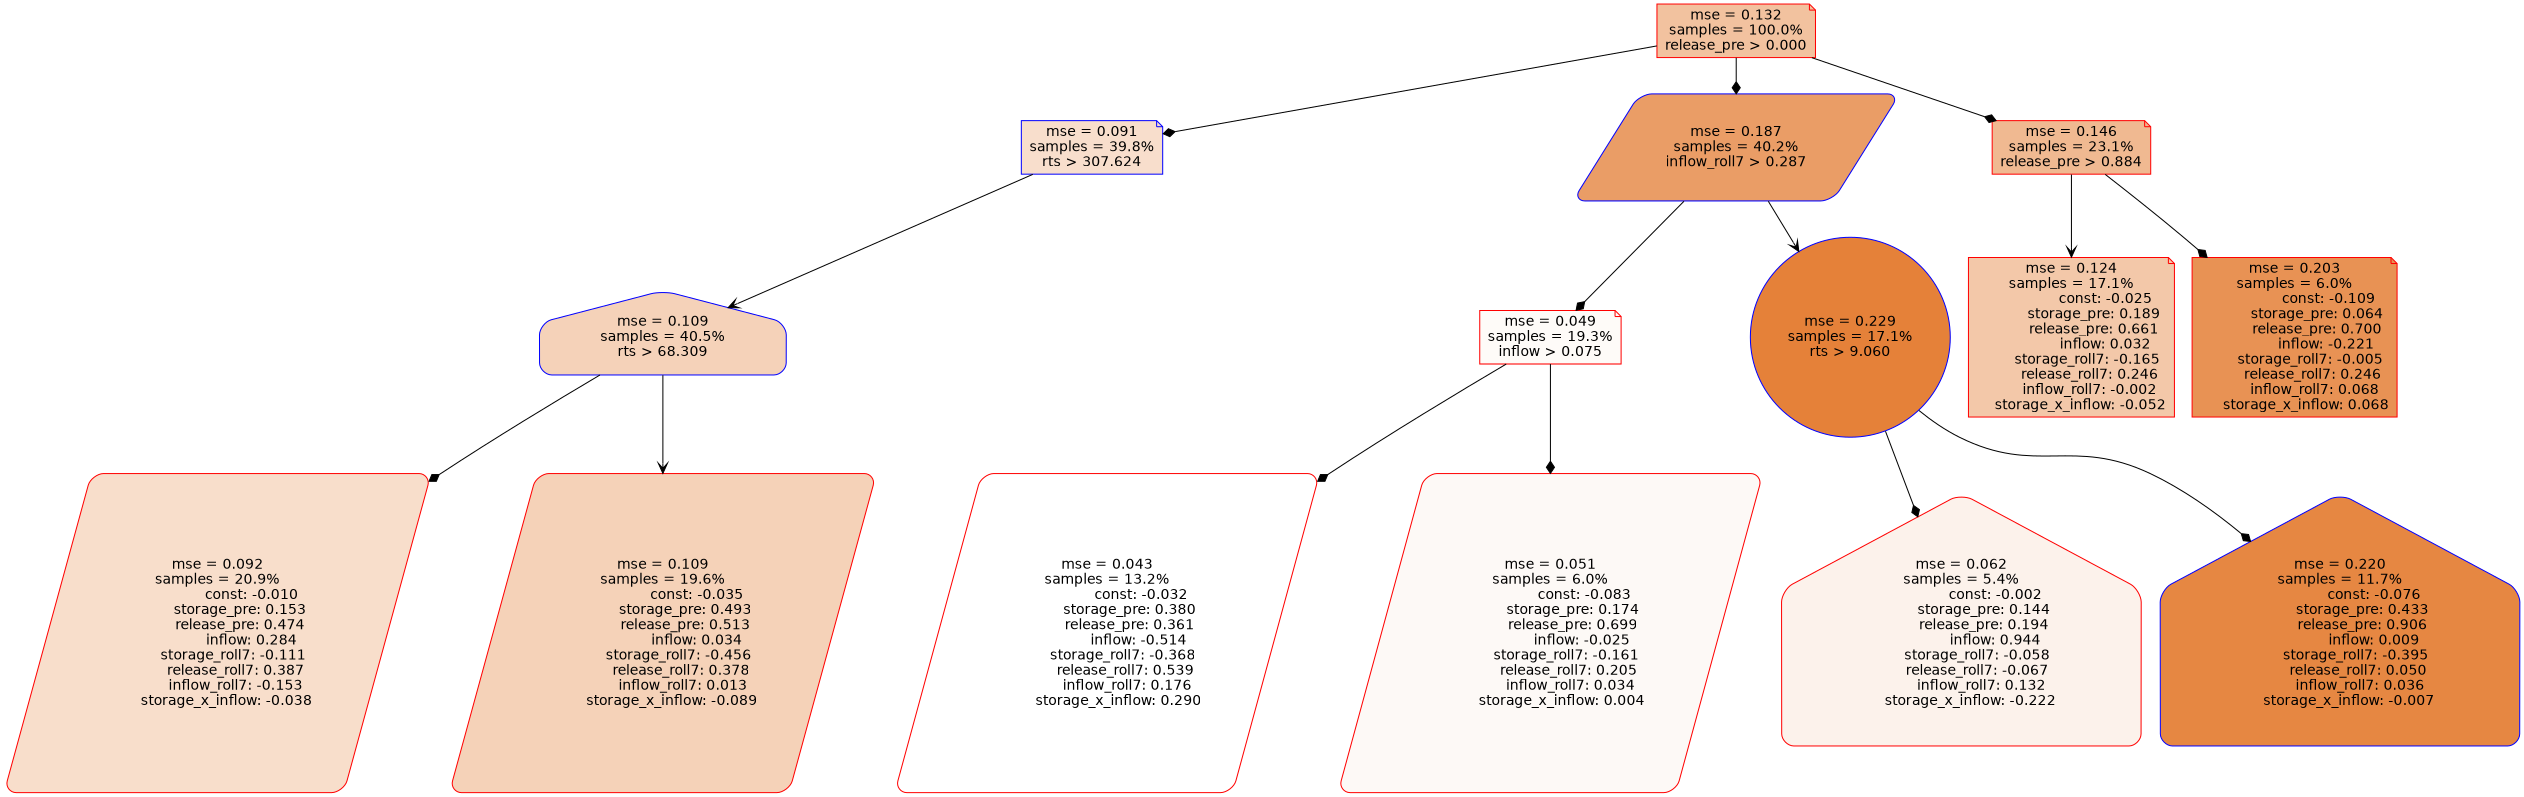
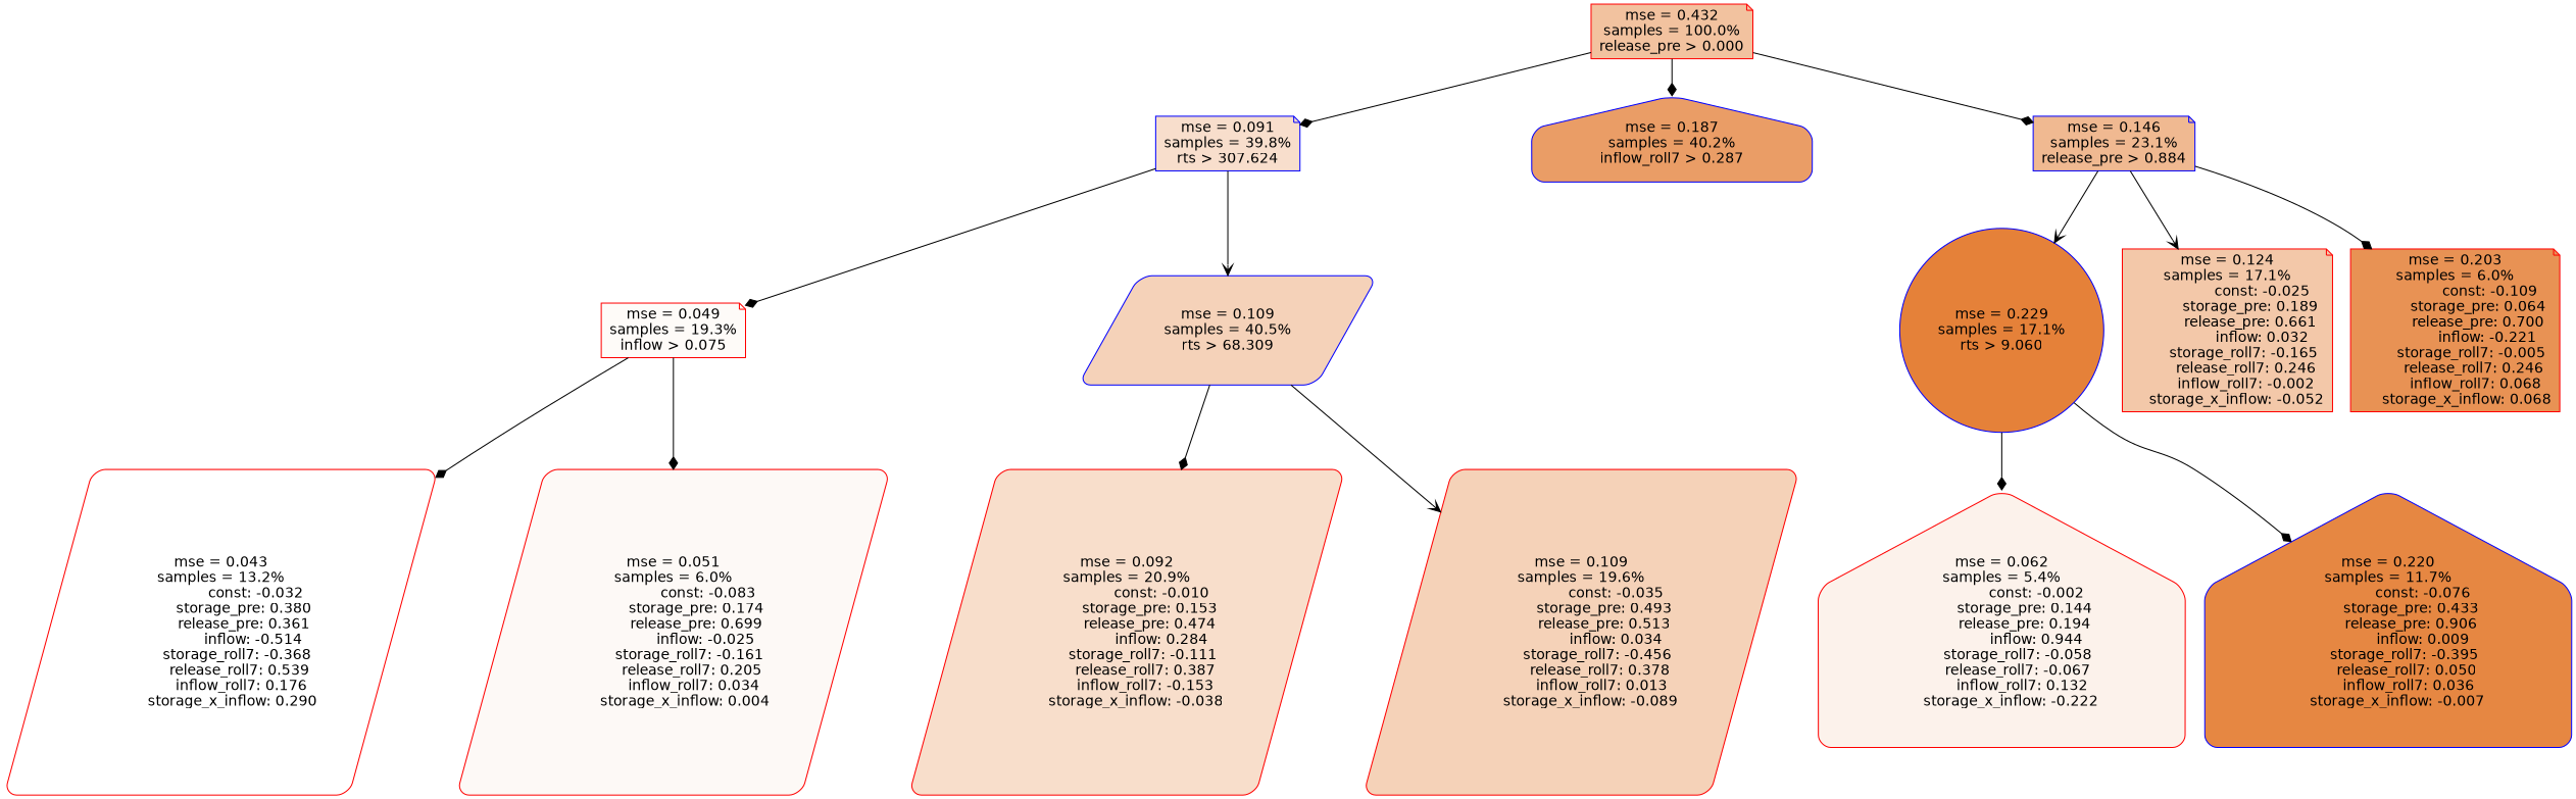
  digraph {
    node [color=red fontname=helvetica shape=note style="filled, rounded"]
    edge [arrowhead=diamond fontname=helvetica]
-   n1 [fillcolor="#f2c29f" label="mse = 0.132\nsamples = 100.0%\nrelease_pre > 0.000"]
+   n1 [fillcolor="#f2c29f" label="mse = 0.432\nsamples = 100.0%\nrelease_pre > 0.000"]
    n2 [color=blue fillcolor="#f8decc" label="mse = 0.091\nsamples = 39.8%\nrts > 307.624"]
-   n3 [color=blue fillcolor="#ea9d66" label="mse = 0.187\nsamples = 40.2%\ninflow_roll7 > 0.287" shape=parallelogram]
-   n4 [fillcolor="#f0b991" label="mse = 0.146\nsamples = 23.1%\nrelease_pre > 0.884"]
+   n3 [color=blue fillcolor="#ea9d66" label="mse = 0.187\nsamples = 40.2%\ninflow_roll7 > 0.287" shape=house]
+   n4 [color=blue fillcolor="#f0b991" label="mse = 0.146\nsamples = 23.1%\nrelease_pre > 0.884"]
    n5 [fillcolor="#fefbf8" label="mse = 0.049\nsamples = 19.3%\ninflow > 0.075"]
-   n6 [color=blue fillcolor="#f5d2b9" label="mse = 0.109\nsamples = 40.5%\nrts > 68.309" shape=house]
+   n6 [color=blue fillcolor="#f5d2b9" label="mse = 0.109\nsamples = 40.5%\nrts > 68.309" shape=parallelogram]
    n7 [color=blue fillcolor="#e58139" label="mse = 0.229\nsamples = 17.1%\nrts > 9.060" shape=circle]
    n8 [fillcolor="#ffffff" label="mse = 0.043\nsamples = 13.2%\n               const: -0.032\n          storage_pre: 0.380\n          release_pre: 0.361\n              inflow: -0.514\n       storage_roll7: -0.368\n        release_roll7: 0.539\n         inflow_roll7: 0.176\n     storage_x_inflow: 0.290" shape=parallelogram]
    n9 [fillcolor="#fdf9f6" label="mse = 0.051\nsamples = 6.0%\n               const: -0.083\n          storage_pre: 0.174\n          release_pre: 0.699\n              inflow: -0.025\n       storage_roll7: -0.161\n        release_roll7: 0.205\n         inflow_roll7: 0.034\n     storage_x_inflow: 0.004" shape=parallelogram]
    n10 [fillcolor="#f8decb" label="mse = 0.092\nsamples = 20.9%\n               const: -0.010\n          storage_pre: 0.153\n          release_pre: 0.474\n               inflow: 0.284\n       storage_roll7: -0.111\n        release_roll7: 0.387\n        inflow_roll7: -0.153\n    storage_x_inflow: -0.038" shape=parallelogram]
    n11 [fillcolor="#f5d2b8" label="mse = 0.109\nsamples = 19.6%\n               const: -0.035\n          storage_pre: 0.493\n          release_pre: 0.513\n               inflow: 0.034\n       storage_roll7: -0.456\n        release_roll7: 0.378\n         inflow_roll7: 0.013\n    storage_x_inflow: -0.089" shape=parallelogram]
    n12 [fillcolor="#f3c8a9" label="mse = 0.124\nsamples = 17.1%\n               const: -0.025\n          storage_pre: 0.189\n          release_pre: 0.661\n               inflow: 0.032\n       storage_roll7: -0.165\n        release_roll7: 0.246\n        inflow_roll7: -0.002\n    storage_x_inflow: -0.052"]
    n13 [fillcolor="#e89254" label="mse = 0.203\nsamples = 6.0%\n               const: -0.109\n          storage_pre: 0.064\n          release_pre: 0.700\n              inflow: -0.221\n       storage_roll7: -0.005\n        release_roll7: 0.246\n         inflow_roll7: 0.068\n     storage_x_inflow: 0.068"]
    n14 [fillcolor="#fcf2eb" label="mse = 0.062\nsamples = 5.4%\n               const: -0.002\n          storage_pre: 0.144\n          release_pre: 0.194\n               inflow: 0.944\n       storage_roll7: -0.058\n       release_roll7: -0.067\n         inflow_roll7: 0.132\n    storage_x_inflow: -0.222" shape=house]
    n15 [color=blue fillcolor="#e68742" label="mse = 0.220\nsamples = 11.7%\n               const: -0.076\n          storage_pre: 0.433\n          release_pre: 0.906\n               inflow: 0.009\n       storage_roll7: -0.395\n        release_roll7: 0.050\n         inflow_roll7: 0.036\n    storage_x_inflow: -0.007" shape=house]
    n1 -> n2
    n1 -> n3
    n1 -> n4
-   n3 -> n5
+   n2 -> n5
    n2 -> n6 [arrowhead=vee]
-   n3 -> n7 [arrowhead=vee]
+   n4 -> n7 [arrowhead=vee]
    n4 -> n12 [arrowhead=vee]
    n4 -> n13
    n5 -> n8
    n5 -> n9
    n6 -> n10
    n6 -> n11 [arrowhead=vee]
    n7 -> n14
    n7 -> n15
  }
